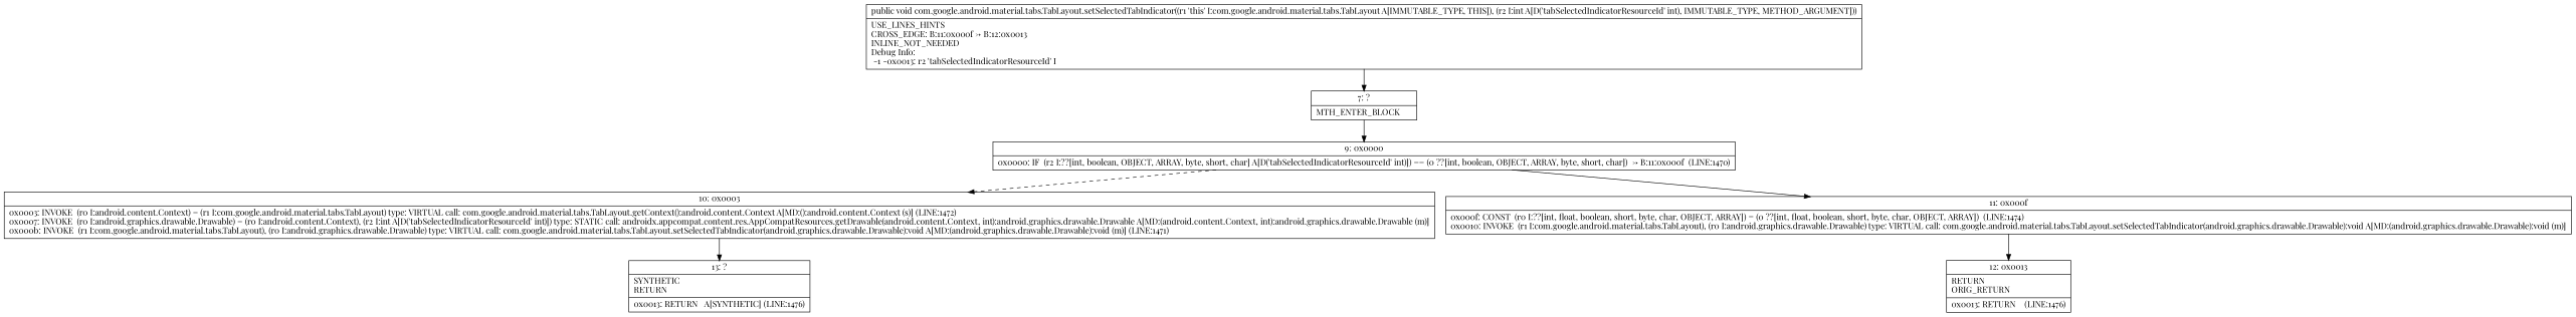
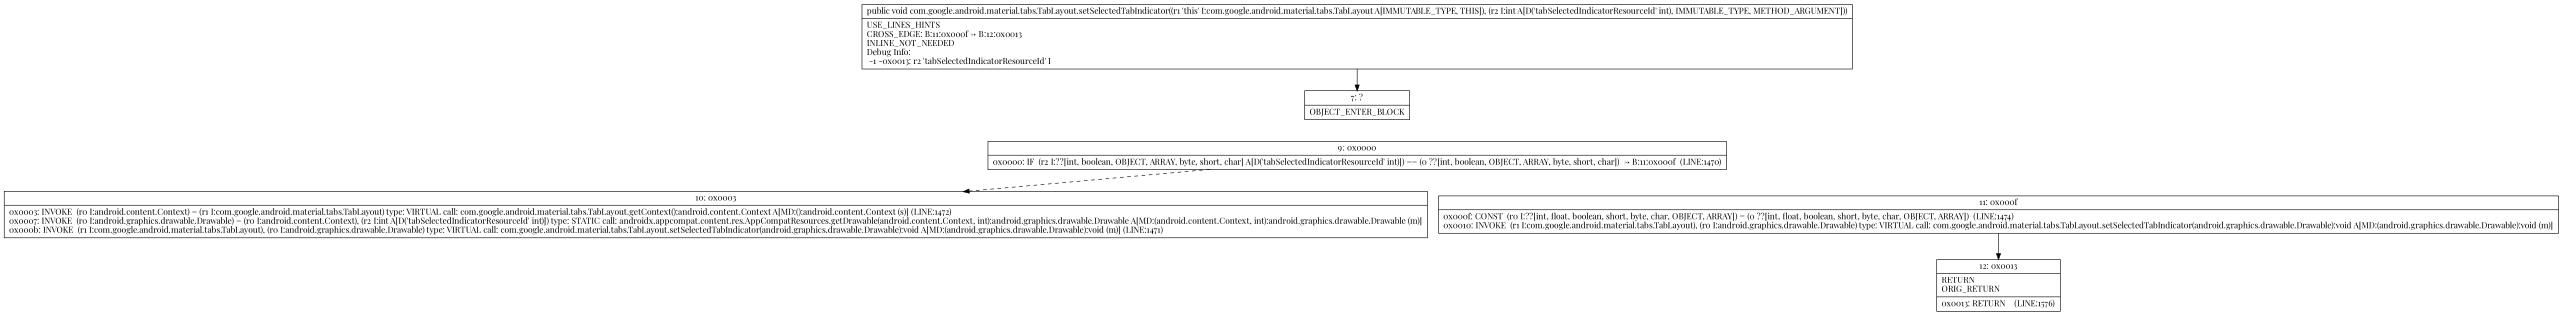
  digraph {
    fontname="Playfair Display"
    node [fontname="Playfair Display" shape=record]
    edge [fontname="Playfair Display"]
-   n1 [label="{7\:\ ?|MTH_ENTER_BLOCK\l}"]
+   n1 [label="{7\:\ ?|OBJECT_ENTER_BLOCK\l}"]
    n2 [label="{9\:\ 0x0000|0x0000: IF  (r2 I:??[int, boolean, OBJECT, ARRAY, byte, short, char] A[D('tabSelectedIndicatorResourceId' int)]) == (0 ??[int, boolean, OBJECT, ARRAY, byte, short, char])  \-\> B:11:0x000f  (LINE:1470)\l}"]
    n3 [label="{10\:\ 0x0003|0x0003: INVOKE  (r0 I:android.content.Context) = (r1 I:com.google.android.material.tabs.TabLayout) type: VIRTUAL call: com.google.android.material.tabs.TabLayout.getContext():android.content.Context A[MD:():android.content.Context (s)] (LINE:1472)\l0x0007: INVOKE  (r0 I:android.graphics.drawable.Drawable) = (r0 I:android.content.Context), (r2 I:int A[D('tabSelectedIndicatorResourceId' int)]) type: STATIC call: androidx.appcompat.content.res.AppCompatResources.getDrawable(android.content.Context, int):android.graphics.drawable.Drawable A[MD:(android.content.Context, int):android.graphics.drawable.Drawable (m)]\l0x000b: INVOKE  (r1 I:com.google.android.material.tabs.TabLayout), (r0 I:android.graphics.drawable.Drawable) type: VIRTUAL call: com.google.android.material.tabs.TabLayout.setSelectedTabIndicator(android.graphics.drawable.Drawable):void A[MD:(android.graphics.drawable.Drawable):void (m)] (LINE:1471)\l}"]
    n4 [label="{11\:\ 0x000f|0x000f: CONST  (r0 I:??[int, float, boolean, short, byte, char, OBJECT, ARRAY]) = (0 ??[int, float, boolean, short, byte, char, OBJECT, ARRAY])  (LINE:1474)\l0x0010: INVOKE  (r1 I:com.google.android.material.tabs.TabLayout), (r0 I:android.graphics.drawable.Drawable) type: VIRTUAL call: com.google.android.material.tabs.TabLayout.setSelectedTabIndicator(android.graphics.drawable.Drawable):void A[MD:(android.graphics.drawable.Drawable):void (m)]\l}"]
-   n5 [label="{13\:\ ?|SYNTHETIC\lRETURN\l|0x0013: RETURN   A[SYNTHETIC] (LINE:1476)\l}"]
-   n6 [label="{12\:\ 0x0013|RETURN\lORIG_RETURN\l|0x0013: RETURN    (LINE:1476)\l}"]
+   n6 [label="{12\:\ 0x0013|RETURN\lORIG_RETURN\l|0x0013: RETURN    (LINE:1576)\l}"]
    n7 [label="{public void com.google.android.material.tabs.TabLayout.setSelectedTabIndicator((r1 'this' I:com.google.android.material.tabs.TabLayout A[IMMUTABLE_TYPE, THIS]), (r2 I:int A[D('tabSelectedIndicatorResourceId' int), IMMUTABLE_TYPE, METHOD_ARGUMENT]))  | USE_LINES_HINTS\lCROSS_EDGE: B:11:0x000f \-\> B:12:0x0013\lINLINE_NOT_NEEDED\lDebug Info:\l  \-1 \-0x0013: r2 'tabSelectedIndicatorResourceId' I\l}"]
-   n1 -> n2
    n2 -> n3 [style=dashed]
-   n2 -> n4
-   n3 -> n5
    n4 -> n6
    n7 -> n1
  }
